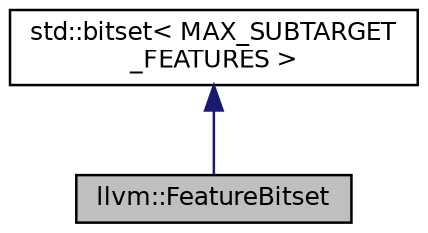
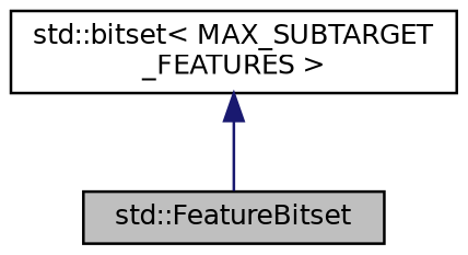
  digraph {
    node [color=black fontname=Helvetica fontsize=10 shape=box]
-   n1 [fillcolor=grey75 fontcolor=black height=0.2 label="llvm::FeatureBitset" style=filled width=0.4]
+   n1 [fillcolor=grey75 fontcolor=black height=0.2 label="std::FeatureBitset" style=filled width=0.4]
    n2 [height=0.2 label="std::bitset\< MAX_SUBTARGET\l_FEATURES \>" width=0.4]
    n2 -> n1 [color=midnightblue dir=back fontname=Helvetica fontsize=10 labelfontname=Helvetica labelfontsize=10 style=solid]
  }
